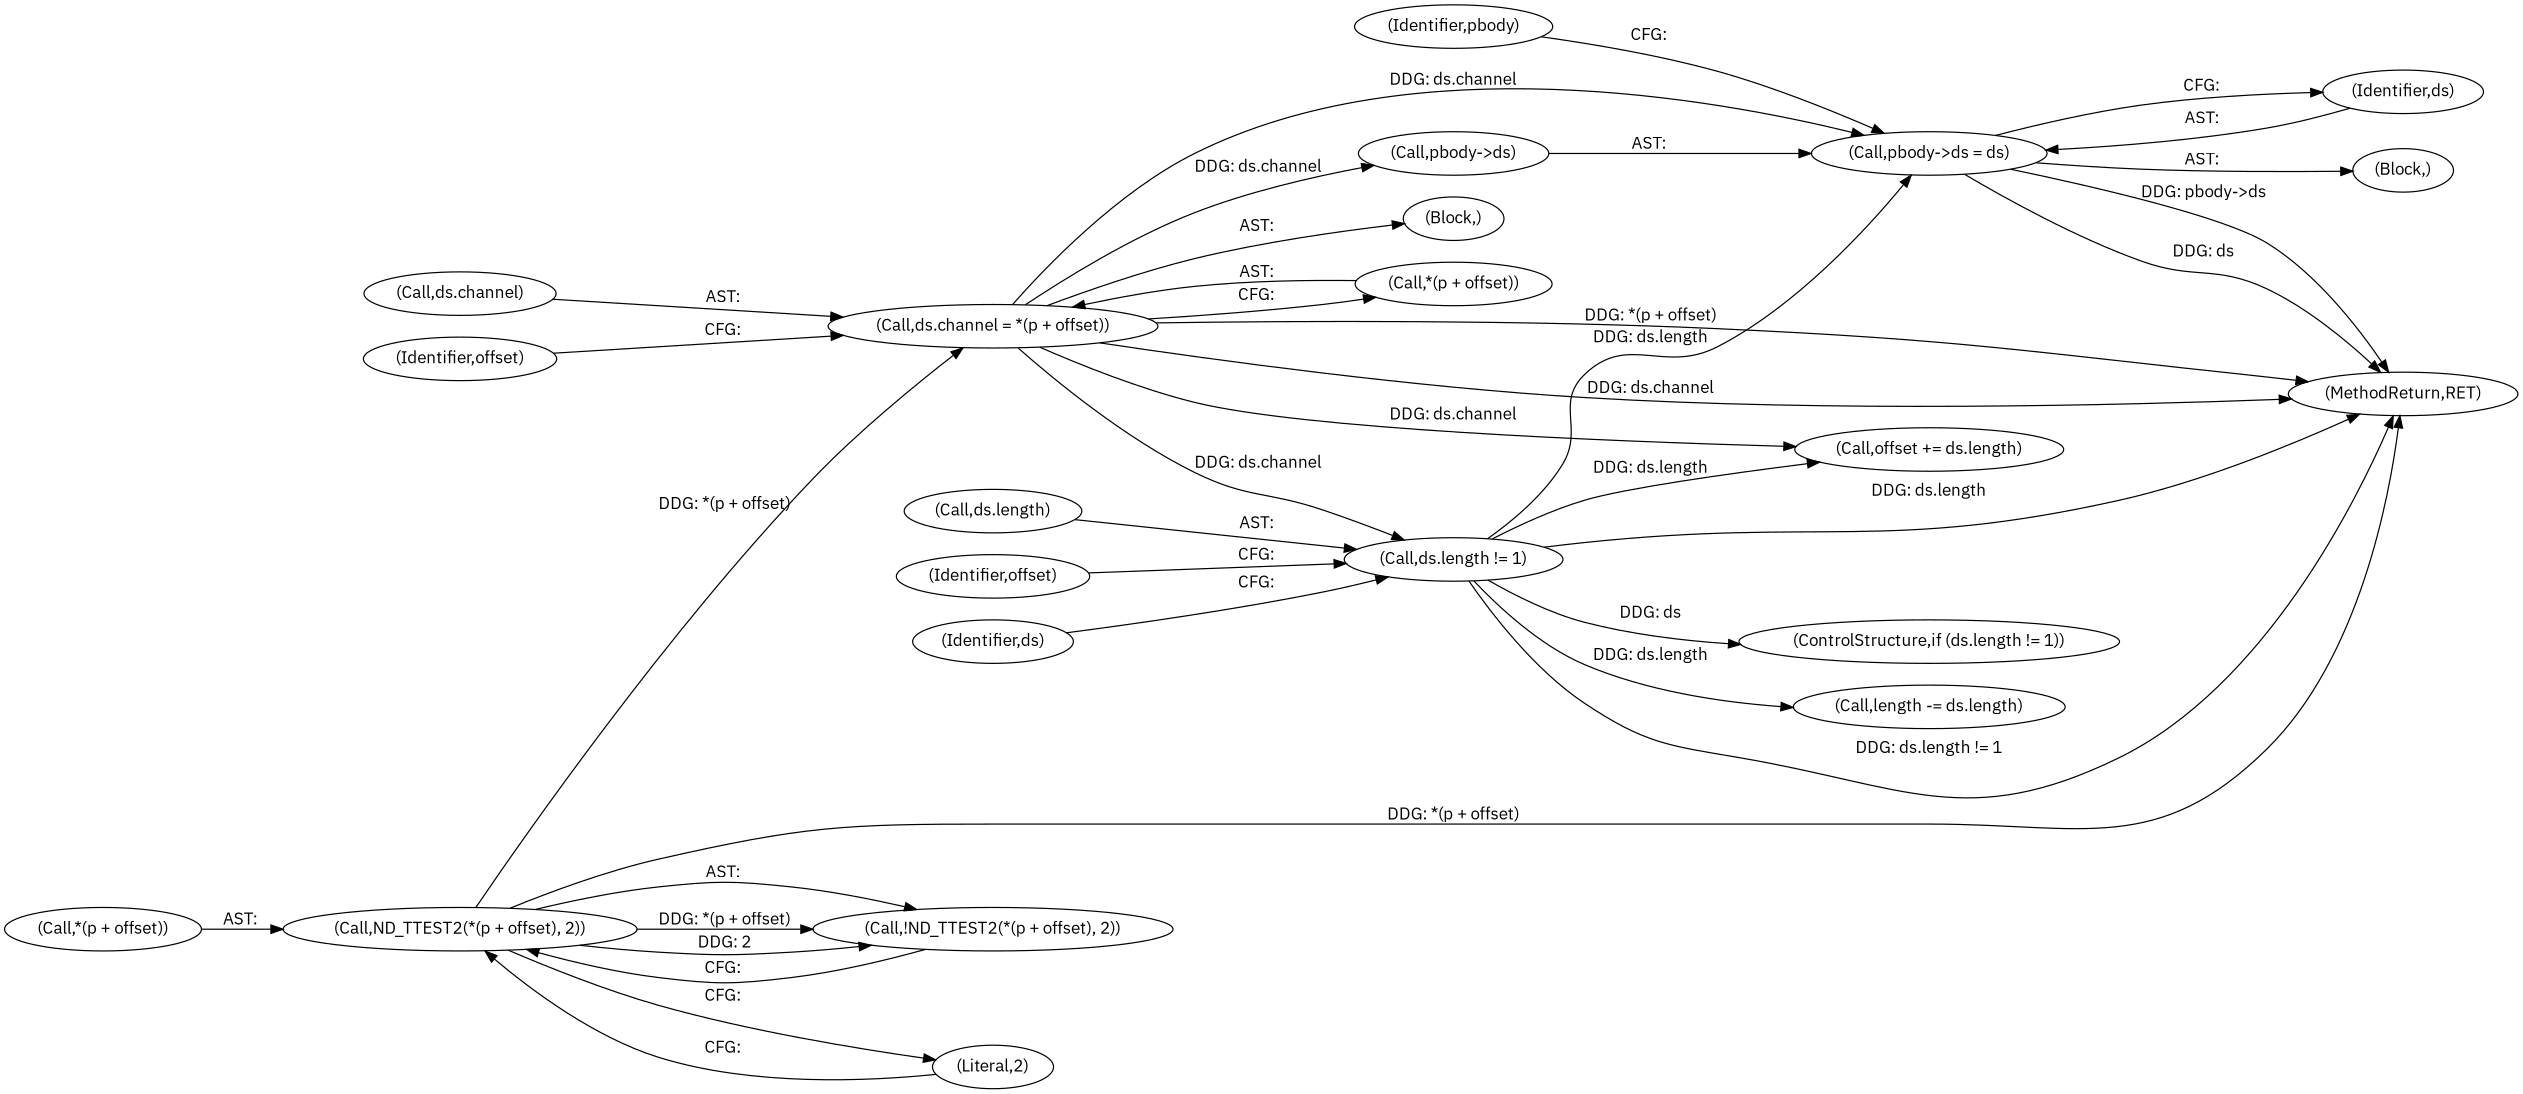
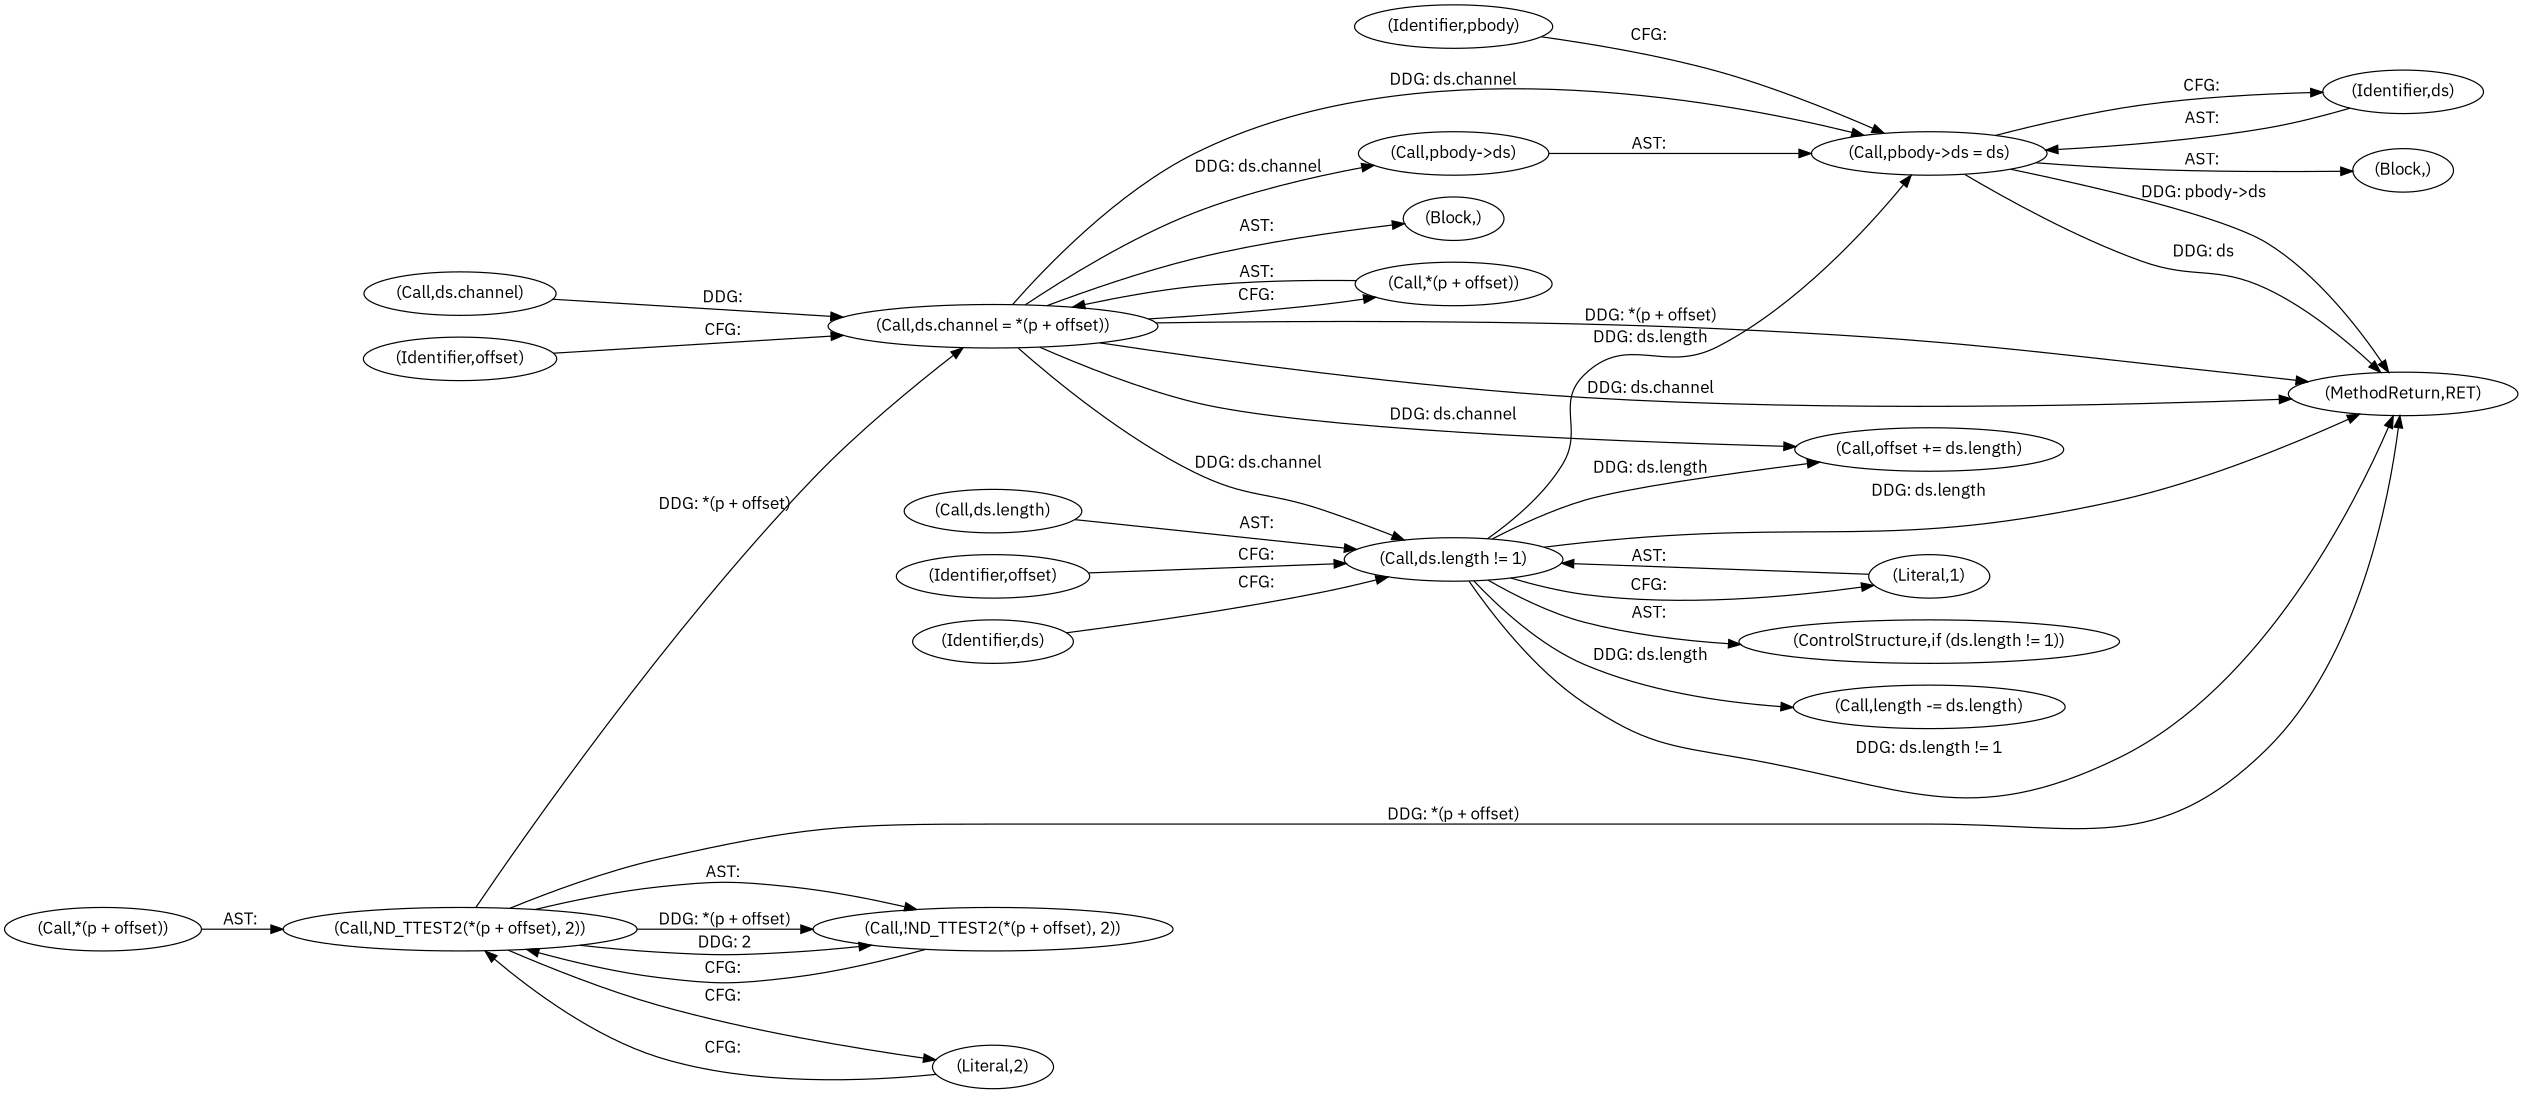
  digraph {
    fontname="IBM Plex Sans"
    rankdir=LR
    node [fontname="IBM Plex Sans"]
    edge [fontname="IBM Plex Sans"]
    n1 [label="(Call,pbody->ds = ds)"]
    n2 [label="(Block,)"]
    n3 [label="(MethodReturn,RET)"]
    n4 [label="(Identifier,ds)"]
    n5 [label="(Call,ds.length != 1)"]
+   n6 [label="(Literal,1)"]
    n7 [label="(ControlStructure,if (ds.length != 1))"]
    n8 [label="(Call,length -= ds.length)"]
    n9 [label="(Call,offset += ds.length)"]
    n10 [label="(Call,ds.channel = *(p + offset))"]
    n11 [label="(Block,)"]
    n12 [label="(Call,*(p + offset))"]
    n13 [label="(Call,pbody->ds)"]
    n14 [label="(Call,ND_TTEST2(*(p + offset), 2))"]
    n15 [label="(Literal,2)"]
    n16 [label="(Call,!ND_TTEST2(*(p + offset), 2))"]
    n17 [label="(Call,ds.length)"]
    n18 [label="(Identifier,offset)"]
    n19 [label="(Identifier,pbody)"]
    n20 [label="(Call,ds.channel)"]
    n21 [label="(Identifier,ds)"]
    n22 [label="(Call,*(p + offset))"]
    n23 [label="(Identifier,offset)"]
    n1 -> n2 [label="AST: "]
    n1 -> n3 [label="DDG: ds"]
    n1 -> n3 [label="DDG: pbody->ds"]
    n1 -> n4 [label="CFG: "]
    n4 -> n1 [label="AST: "]
    n5 -> n1 [label="DDG: ds.length"]
    n5 -> n3 [label="DDG: ds.length"]
    n5 -> n3 [label="DDG: ds.length != 1"]
-   n5 -> n7 [label="DDG: ds"]
+   n5 -> n6 [label="CFG: "]
+   n5 -> n7 [label="AST: "]
    n5 -> n8 [label="DDG: ds.length"]
    n5 -> n9 [label="DDG: ds.length"]
+   n6 -> n5 [label="AST: "]
    n10 -> n1 [label="DDG: ds.channel"]
    n10 -> n3 [label="DDG: *(p + offset)"]
    n10 -> n3 [label="DDG: ds.channel"]
    n10 -> n5 [label="DDG: ds.channel"]
    n10 -> n9 [label="DDG: ds.channel"]
    n10 -> n11 [label="AST: "]
    n10 -> n12 [label="CFG: "]
    n10 -> n13 [label="DDG: ds.channel"]
    n12 -> n10 [label="AST: "]
    n13 -> n1 [label="AST: "]
    n14 -> n3 [label="DDG: *(p + offset)"]
    n14 -> n10 [label="DDG: *(p + offset)"]
    n14 -> n15 [label="CFG: "]
    n14 -> n16 [label="AST: "]
    n14 -> n16 [label="DDG: *(p + offset)"]
    n14 -> n16 [label="DDG: 2"]
    n15 -> n14 [label="CFG: "]
    n16 -> n14 [label="CFG: "]
    n17 -> n5 [label="AST: "]
    n18 -> n5 [label="CFG: "]
    n19 -> n1 [label="CFG: "]
-   n20 -> n10 [label="AST: "]
+   n20 -> n10 [label="DDG: "]
    n21 -> n5 [label="CFG: "]
    n22 -> n14 [label="AST: "]
    n23 -> n10 [label="CFG: "]
  }
